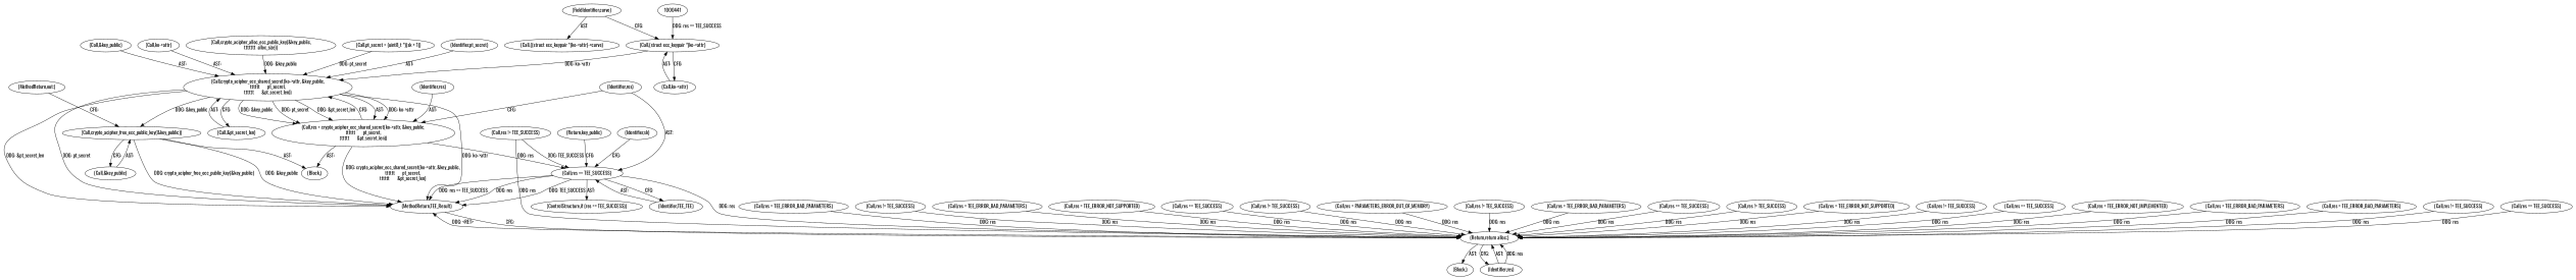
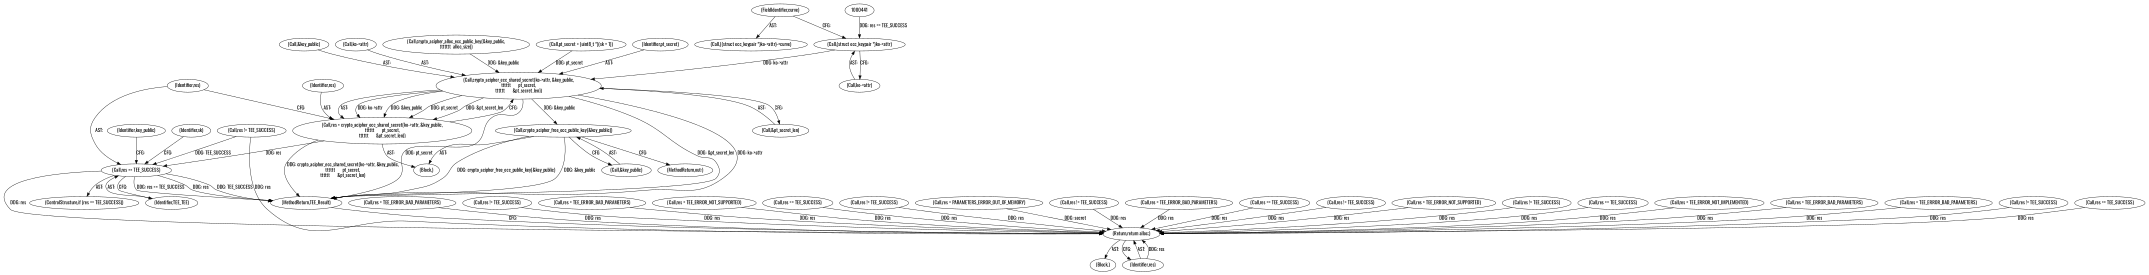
  digraph {
    fontname=Oswald
    node [fontname=Oswald]
    edge [fontname=Oswald]
    n1 [label="(Call,(struct ecc_keypair *)ko->attr)"]
    n2 [label="(Call,crypto_acipher_ecc_shared_secret(ko->attr, &key_public,\n\t\t\t\t\t\t       pt_secret,\n\t\t\t\t\t\t       &pt_secret_len))"]
    n3 [label="(Call,ko->attr)"]
    n4 [label="(Call,res = crypto_acipher_ecc_shared_secret(ko->attr, &key_public,\n\t\t\t\t\t\t       pt_secret,\n\t\t\t\t\t\t       &pt_secret_len))"]
    n5 [label="(Call,crypto_acipher_free_ecc_public_key(&key_public))"]
    n6 [label="(MethodReturn,TEE_Result)"]
    n7 [label="(Call,&pt_secret_len)"]
    n8 [label="(Call,((struct ecc_keypair *)ko->attr)->curve)"]
    n9 [label="(Call,res == TEE_SUCCESS)"]
    n10 [label="(Block,)"]
    n11 [label="(Call,&key_public)"]
    n12 [label="(Return,return alloc;)"]
    n13 [label="(ControlStructure,if (res == TEE_SUCCESS))"]
    n14 [label="(Identifier,TEE_TEE)"]
    n15 [label="(Block,)"]
    n16 [label="(Identifier,res)"]
    n17 [label="(Call,res = TEE_ERROR_BAD_PARAMETERS)"]
    n18 [label="(Call,res != TEE_SUCCESS)"]
    n19 [label="(Call,res = TEE_ERROR_BAD_PARAMETERS)"]
    n20 [label="(Call,res = TEE_ERROR_NOT_SUPPORTED)"]
    n21 [label="(Call,res == TEE_SUCCESS)"]
    n22 [label="(Call,res != TEE_SUCCESS)"]
    n23 [label="(Call,res = PARAMETERS_ERROR_OUT_OF_MEMORY)"]
    n24 [label="(Identifier,pt_secret)"]
    n25 [label="(Call,res != TEE_SUCCESS)"]
    n26 [label="(Identifier,res)"]
    n27 [label="(Identifier,res)"]
    n28 [label="(Call,res = TEE_ERROR_BAD_PARAMETERS)"]
    n29 [label="(Call,res == TEE_SUCCESS)"]
    n30 [label="(Call,res != TEE_SUCCESS)"]
    n31 [label="(Call,res = TEE_ERROR_NOT_SUPPORTED)"]
    n32 [label="(Call,res != TEE_SUCCESS)"]
-   n33 [label="(Return,key_public)"]
+   n33 [label="(Identifier,key_public)"]
    n34 [label="(Call,res == TEE_SUCCESS)"]
    n35 [label="(Call,res != TEE_SUCCESS)"]
    n36 [label="(Call,&key_public)"]
    n37 [label="(Call,ko->attr)"]
    n38 [label="(Call,res = TEE_ERROR_NOT_IMPLEMENTED)"]
    n39 [label="(Call,res = TEE_ERROR_BAD_PARAMETERS)"]
    n40 [label="(Call,crypto_acipher_alloc_ecc_public_key(&key_public,\n\t\t\t\t\t\t\t  alloc_size))"]
    n41 [label="(Identifier,sk)"]
    n42 [label="(Call,res = TEE_ERROR_BAD_PARAMETERS)"]
    n43 [label="(Call,res != TEE_SUCCESS)"]
    n44 [label="(Call,pt_secret = (uint8_t *)(sk + 1))"]
    n45 [label="(FieldIdentifier,curve)"]
    n46 [label="(MethodReturn,out:)"]
    n47 [label="(Call,res == TEE_SUCCESS)"]
    1000441
    n1 -> n2 [label="DDG: ko->attr"]
    n1 -> n3 [label="CFG: "]
    n2 -> n4 [label="AST: "]
    n2 -> n4 [label="DDG: ko->attr"]
    n2 -> n4 [label="DDG: &key_public"]
    n2 -> n4 [label="DDG: pt_secret"]
    n2 -> n4 [label="DDG: &pt_secret_len"]
    n2 -> n5 [label="DDG: &key_public"]
    n2 -> n6 [label="DDG: &pt_secret_len"]
    n2 -> n6 [label="DDG: ko->attr"]
    n2 -> n6 [label="DDG: pt_secret"]
    n2 -> n7 [label="CFG: "]
    n3 -> n1 [label="AST: "]
    n4 -> n2 [label="CFG: "]
    n4 -> n6 [label="DDG: crypto_acipher_ecc_shared_secret(ko->attr, &key_public,\n\t\t\t\t\t\t       pt_secret,\n\t\t\t\t\t\t       &pt_secret_len)"]
    n4 -> n9 [label="DDG: res"]
    n4 -> n10 [label="AST: "]
    n5 -> n6 [label="DDG: crypto_acipher_free_ecc_public_key(&key_public)"]
    n5 -> n6 [label="DDG: &key_public"]
    n5 -> n10 [label="AST: "]
    n5 -> n11 [label="CFG: "]
    n6 -> n12 [label="CFG: "]
    n7 -> n2 [label="AST: "]
    n9 -> n6 [label="DDG: res == TEE_SUCCESS"]
    n9 -> n6 [label="DDG: res"]
    n9 -> n6 [label="DDG: TEE_SUCCESS"]
    n9 -> n12 [label="DDG: res"]
    n9 -> n13 [label="AST: "]
    n9 -> n14 [label="CFG: "]
    n11 -> n5 [label="AST: "]
-   n12 -> n6 [label="DDG: <RET>"]
    n12 -> n15 [label="AST: "]
    n12 -> n16 [label="CFG: "]
    n14 -> n9 [label="AST: "]
    n16 -> n12 [label="AST: "]
    n16 -> n12 [label="DDG: res"]
    n17 -> n12 [label="DDG: res"]
    n18 -> n12 [label="DDG: res"]
    n19 -> n12 [label="DDG: res"]
    n20 -> n12 [label="DDG: res"]
    n21 -> n12 [label="DDG: res"]
    n22 -> n12 [label="DDG: res"]
-   n23 -> n12 [label="DDG: res"]
+   n23 -> n12 [label="DDG: secret"]
    n24 -> n2 [label="AST: "]
    n25 -> n12 [label="DDG: res"]
    n26 -> n4 [label="CFG: "]
    n26 -> n9 [label="AST: "]
    n27 -> n4 [label="AST: "]
    n28 -> n12 [label="DDG: res"]
    n29 -> n12 [label="DDG: res"]
    n30 -> n12 [label="DDG: res"]
    n31 -> n12 [label="DDG: res"]
    n32 -> n12 [label="DDG: res"]
    n33 -> n9 [label="CFG: "]
    n34 -> n12 [label="DDG: res"]
    n35 -> n9 [label="DDG: TEE_SUCCESS"]
    n35 -> n12 [label="DDG: res"]
    n36 -> n2 [label="AST: "]
    n37 -> n2 [label="AST: "]
    n38 -> n12 [label="DDG: res"]
    n39 -> n12 [label="DDG: res"]
    n40 -> n2 [label="DDG: &key_public"]
    n41 -> n9 [label="CFG: "]
    n42 -> n12 [label="DDG: res"]
    n43 -> n12 [label="DDG: res"]
    n44 -> n2 [label="DDG: pt_secret"]
    n45 -> n1 [label="CFG: "]
    n45 -> n8 [label="AST: "]
-   n46 -> n5 [label="CFG: "]
+   n5 -> n46 [label="CFG: "]
    n47 -> n12 [label="DDG: res"]
    1000441 -> n1 [label="DDG: res == TEE_SUCCESS"]
  }
